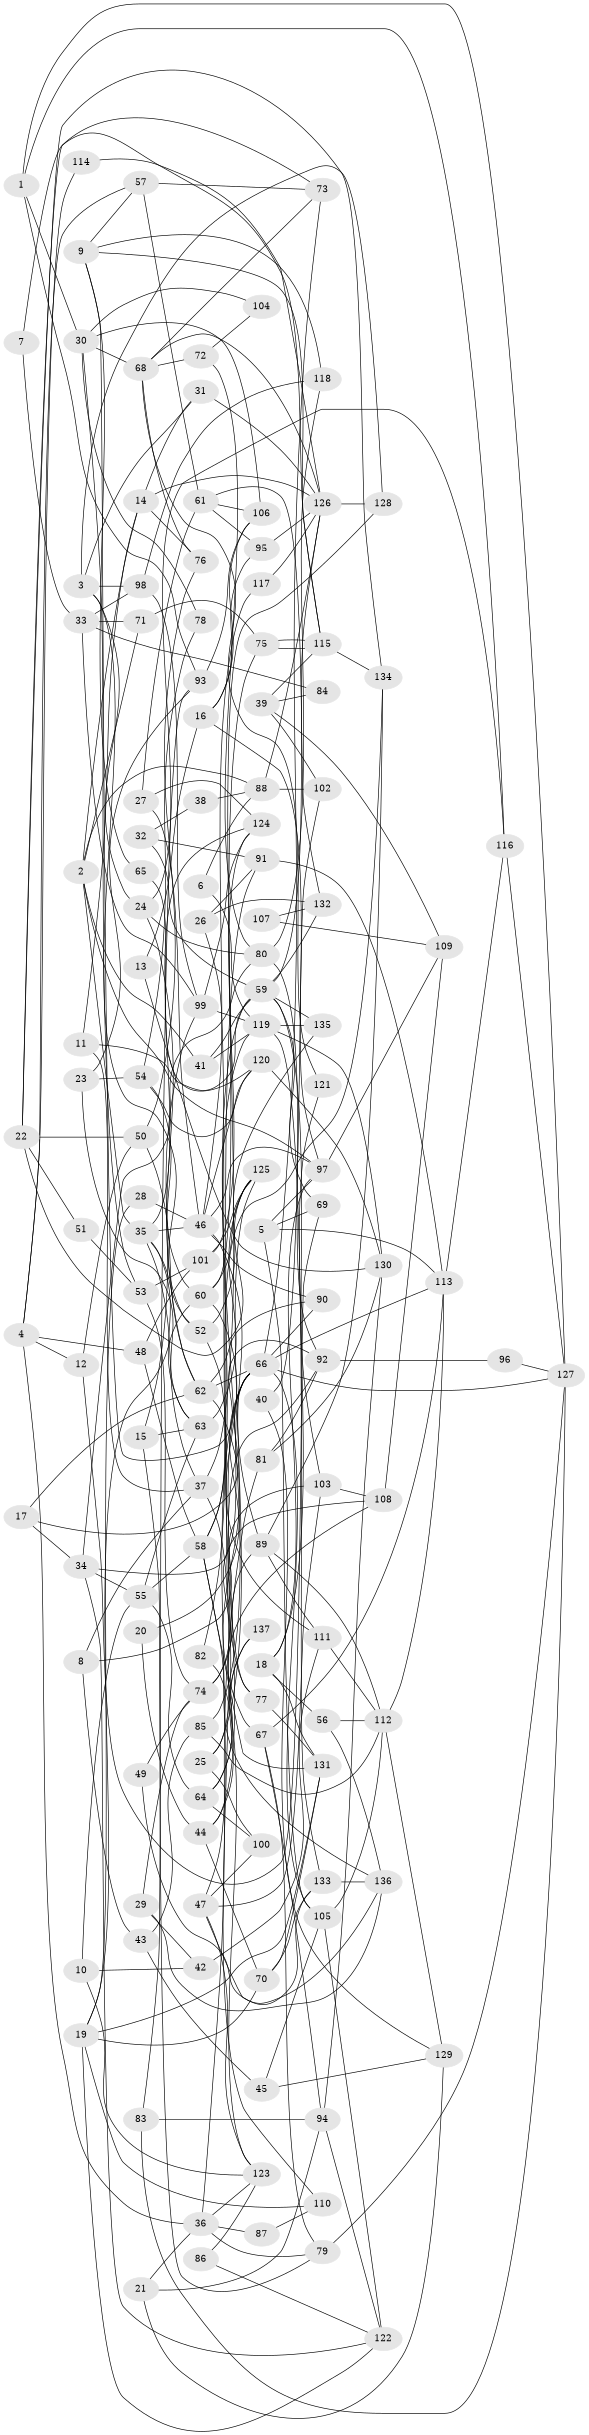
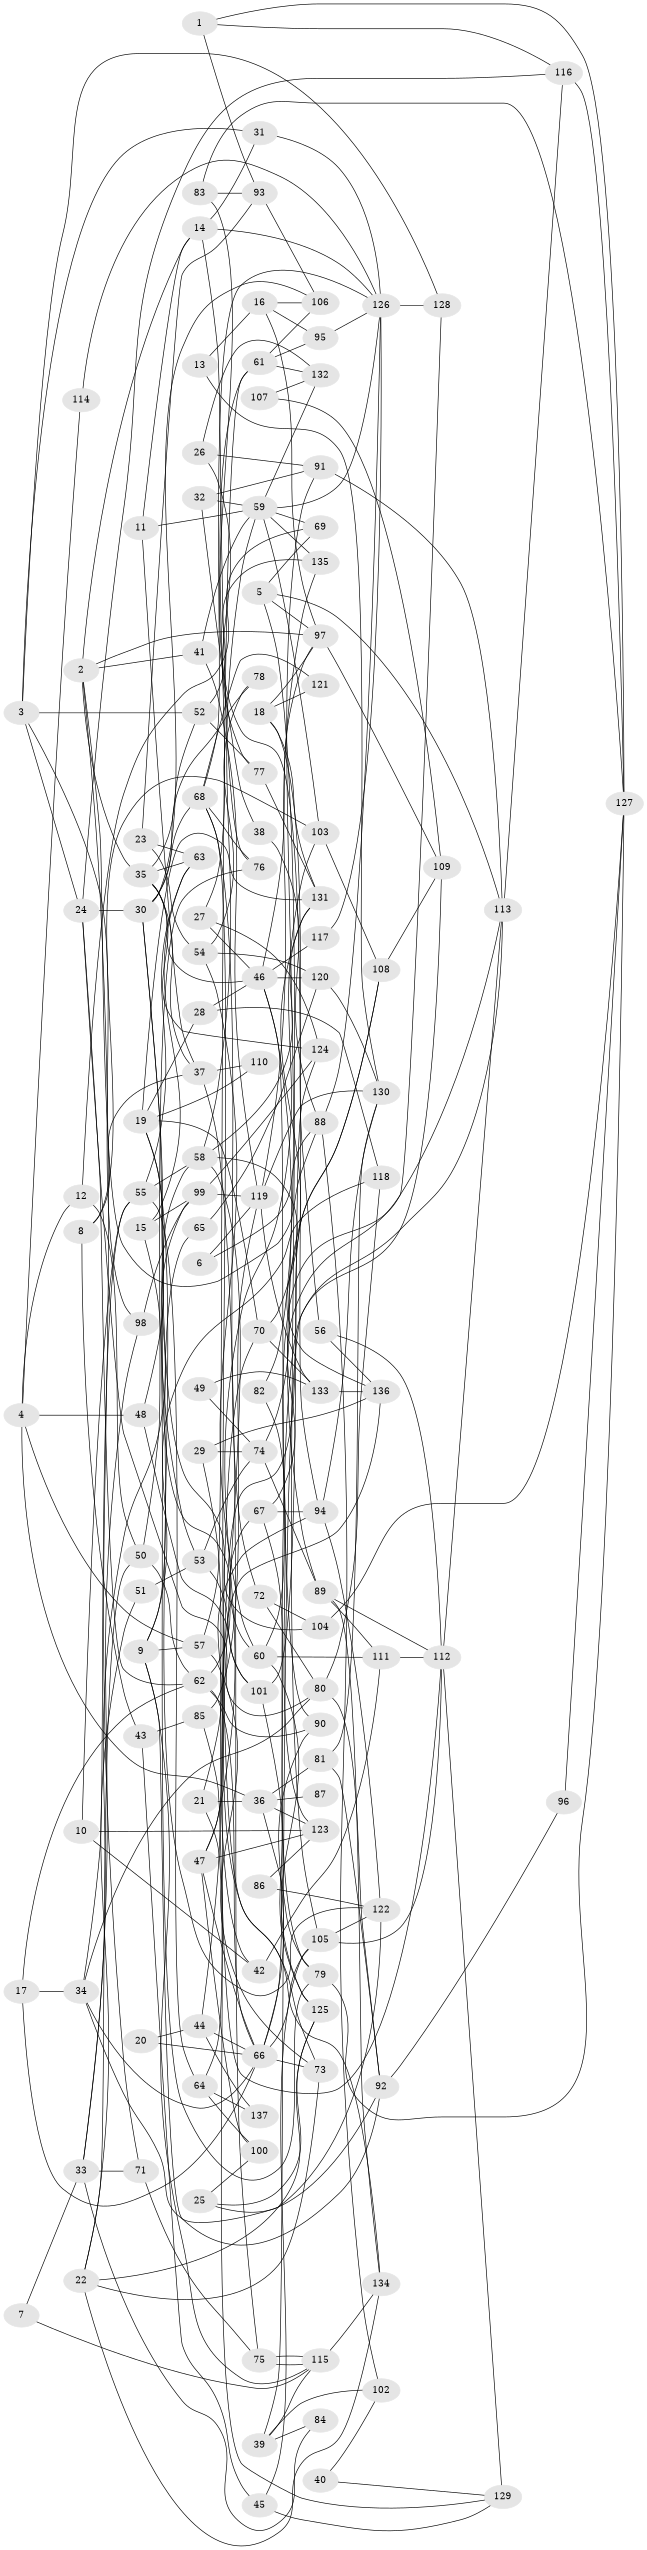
  graph {
    rankdir=LR
    node [color=gray90 style=filled]
    1
    30
    93
    116
    127
    106
    53
    68
    78
    104
    2
    14
    35
    41
    71
    88
    97
    31
    76
    126
    52
    37
    63
    46
    124
    119
    59
    75
    102
    109
    3
    24
    98
    128
    62
    80
    77
    135
    118
    99
    4
    12
    36
    48
    57
    114
    69
    50
    123
    79
    81
    87
    58
    101
    73
    61
    5
    105
    113
    122
    112
    6
    130
    133
    7
    33
    115
    84
    134
    8
    43
    103
    110
    45
    85
    108
    9
    65
    92
    120
    96
    10
    42
    55
    111
    64
    11
    132
    13
    16
    95
    15
    125
    17
    34
    66
    90
    67
    18
    56
    121
    131
    136
    19
    28
    60
    70
    20
    44
    137
    21
    94
    129
    22
    51
    23
    54
    25
    100
    26
    91
    27
    89
    117
    29
    74
    72
    32
    38
    39
    40
    47
    49
    82
    83
    86
    107
-   1 -- 30
+   24 -- 30
    1 -- 93
    1 -- 116
    1 -- 127
    30 -- 106
    30 -- 53
    30 -- 68
    30 -- 78
    30 -- 104
    93 -- 106
    116 -- 127
    53 -- 101
    53 -- 74
    68 -- 76
    68 -- 126
    68 -- 73
    68 -- 121
    68 -- 72
-   66 -- 127
+   104 -- 127
    2 -- 14
    2 -- 35
    2 -- 41
    2 -- 71
    2 -- 88
    2 -- 97
    14 -- 31
    14 -- 76
    14 -- 126
    35 -- 52
    35 -- 37
    35 -- 63
    35 -- 46
    35 -- 124
    41 -- 119
    41 -- 59
    71 -- 75
    88 -- 126
    88 -- 102
    97 -- 109
    31 -- 126
    126 -- 128
    52 -- 77
    52 -- 135
    37 -- 75
    37 -- 110
-   63 -- 125
    46 -- 97
    46 -- 120
    46 -- 90
    46 -- 89
    46 -- 117
    119 -- 135
    119 -- 130
    119 -- 133
    59 -- 126
    59 -- 135
    59 -- 69
    59 -- 103
    59 -- 132
    75 -- 115
    75 -- 115
    3 -- 31
    3 -- 52
    3 -- 24
    3 -- 98
    3 -- 128
    24 -- 116
    24 -- 62
    24 -- 80
-   98 -- 118
+   28 -- 118
    98 -- 99
    62 -- 66
    62 -- 90
    62 -- 67
    80 -- 118
    80 -- 92
    77 -- 131
    99 -- 124
    99 -- 119
    4 -- 12
    4 -- 36
    4 -- 48
    4 -- 57
    4 -- 114
    12 -- 69
    12 -- 50
    36 -- 123
    36 -- 79
    36 -- 81
    36 -- 87
    48 -- 58
    48 -- 101
    57 -- 73
    57 -- 61
    114 -- 126
    50 -- 76
    50 -- 62
    79 -- 127
    81 -- 130
    81 -- 92
-   87 -- 110
    58 -- 59
    58 -- 134
    58 -- 131
    58 -- 136
    101 -- 124
    101 -- 125
    61 -- 106
    61 -- 132
    61 -- 95
    5 -- 97
    5 -- 69
    5 -- 105
    5 -- 113
    105 -- 122
    105 -- 112
    113 -- 116
    112 -- 113
    112 -- 129
    6 -- 88
    6 -- 119
    133 -- 136
    7 -- 33
    7 -- 115
    33 -- 71
    33 -- 98
    33 -- 99
    33 -- 84
    115 -- 134
    8 -- 37
    8 -- 43
    8 -- 103
    43 -- 45
    43 -- 85
    103 -- 108
    45 -- 105
    45 -- 129
    85 -- 119
    85 -- 112
    108 -- 109
    9 -- 118
    9 -- 57
    9 -- 115
    9 -- 65
    9 -- 92
    65 -- 120
    92 -- 96
    120 -- 130
    96 -- 127
    10 -- 123
    10 -- 42
    10 -- 55
    42 -- 111
    55 -- 63
    55 -- 58
    55 -- 64
    111 -- 112
    64 -- 108
    64 -- 137
    64 -- 100
    11 -- 14
    11 -- 37
    11 -- 59
    13 -- 130
    13 -- 16
    16 -- 106
    16 -- 97
    16 -- 95
    95 -- 126
    15 -- 63
    15 -- 99
    15 -- 79
    17 -- 62
    17 -- 34
    17 -- 66
    34 -- 80
    34 -- 122
    34 -- 55
    34 -- 66
    66 -- 73
    66 -- 105
    66 -- 113
    66 -- 90
    67 -- 79
    67 -- 113
    67 -- 94
    18 -- 97
    18 -- 56
    18 -- 121
    18 -- 131
    56 -- 112
    56 -- 136
    19 -- 122
    19 -- 110
    19 -- 131
    19 -- 28
    19 -- 60
    19 -- 70
    28 -- 46
    60 -- 128
    60 -- 111
    60 -- 125
    70 -- 133
    70 -- 131
    20 -- 66
    20 -- 44
    44 -- 66
    44 -- 70
    44 -- 137
    21 -- 36
    21 -- 94
    21 -- 129
    94 -- 122
    94 -- 130
    22 -- 50
    22 -- 73
    22 -- 134
    22 -- 125
    22 -- 51
    51 -- 53
    23 -- 93
    23 -- 63
    23 -- 54
    54 -- 78
    54 -- 120
    54 -- 60
    25 -- 92
    25 -- 125
    25 -- 100
    26 -- 77
    26 -- 132
    26 -- 91
    91 -- 113
    27 -- 46
    27 -- 124
    27 -- 61
    89 -- 112
    89 -- 134
    89 -- 111
    117 -- 126
    29 -- 42
    29 -- 136
    29 -- 74
    74 -- 108
    74 -- 89
    72 -- 104
    72 -- 80
    32 -- 59
    32 -- 91
    32 -- 38
    38 -- 88
    39 -- 102
    39 -- 109
    39 -- 115
    39 -- 84
    40 -- 102
    40 -- 129
    47 -- 123
    47 -- 103
    47 -- 66
    47 -- 136
    47 -- 100
    49 -- 133
    49 -- 74
    82 -- 123
    82 -- 91
    83 -- 93
    83 -- 127
    83 -- 94
    86 -- 123
    86 -- 122
    107 -- 109
    107 -- 132
  }
